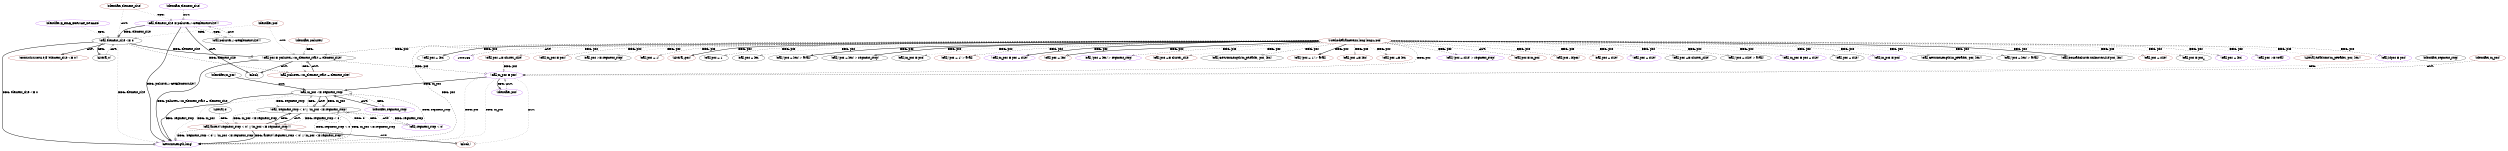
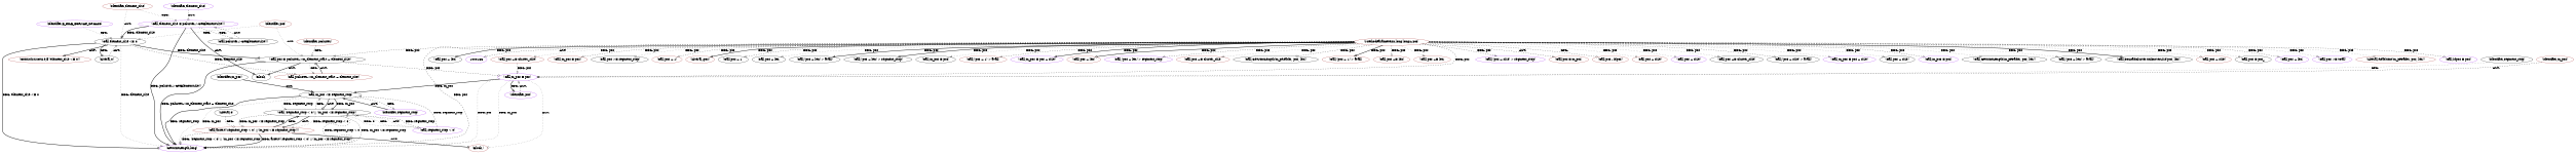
  digraph {
    node [color=black]
    edge [arrowhead=onormal style=dashed]
    n1 [label="(Call,pos = pCluster->m_element_start + element_size)"]
    n2 [color=purple label="(Call,m_pos = pos)"]
    n3 [color=purple label="(GetUIntLength,long)"]
    n4 [label="(Block,)"]
    n5 [color=brown label="(Call,pCluster->m_element_start + element_size)"]
    n6 [label="(Call,m_pos <= segment_stop)"]
    n7 [color=brown label="(Block,)"]
    n8 [color=purple label="(Identifier,pos)"]
    n9 [label="(Call,element_size <= 0)"]
    n10 [label="(Literal,0)"]
    n11 [color=brown label="(ControlStructure,if (element_size <= 0))"]
    n12 [color=purple label="(Call,element_size = pCluster->GetElementSize())"]
    n13 [label="(Call,pCluster->GetElementSize())"]
    n14 [color=brown label="(MethodParameterIn,long long& pos)"]
    n15 [color=brown label="(Call,m_pos = pos)"]
    n16 [label="(Call,pos >= segment_stop)"]
    n17 [color=brown label="(Call,pos + 1)"]
    n18 [color=brown label="(Literal,-pos)"]
    n19 [label="(Call,pos + 1)"]
    n20 [label="(Call,pos + len)"]
    n21 [label="(Call,(pos + len) > avail)"]
    n22 [label="(Call,(pos + len) > segment_stop)"]
    n23 [label="(Call,m_pos = pos)"]
    n24 [color=brown label="(Call,(pos + 1) > avail)"]
    n25 [color=purple label="(Call,m_pos = pos + size)"]
    n26 [color=brown label="(Call,pos + len)"]
    n27 [color=purple label="(Call,(pos + len) > segment_stop)"]
    n28 [color=brown label="(Call,pos += cluster_size)"]
    n29 [label="(Call,GetUIntLength(m_pReader, pos, len))"]
    n30 [color=brown label="(Call,(pos + 1) > avail)"]
    n31 [color=brown label="(Call,pos += len)"]
    n32 [color=brown label="(Call,pos += len)"]
    n33 [color=purple label="(Call,(pos + size) > segment_stop)"]
    n34 [color=brown label="(Call,pos = m_pos)"]
    n35 [color=brown label="(Call,pos - idpos)"]
    n36 [color=brown label="(Call,pos + size)"]
    n37 [color=purple label="(Call,pos + size)"]
    n38 [label="(Call,pos += cluster_size)"]
    n39 [label="(Call,(pos + size) > avail)"]
    n40 [color=purple label="(Call,m_pos = pos + size)"]
    n41 [label="(Call,pos + size)"]
    n42 [color=purple label="(Call,m_pos = pos)"]
    n43 [label="(Call,GetUIntLength(m_pReader, pos, len))"]
    n44 [label="(Call,(pos + len) > avail)"]
    n45 [label="(Call,DoLoadClusterUnknownSize(pos, len))"]
    n46 [color=brown label="(Call,pos + size)"]
    n47 [label="(Call,pos = pos_)"]
    n48 [color=purple label="(Call,pos + len)"]
    n49 [color=purple label="(Call,pos >= total)"]
    n50 [color=brown label="(Call,pos += cluster_size)"]
    n51 [color=brown label="(Literal,ReadUInt(m_pReader, pos, len))"]
    n52 [color=purple label="(Call,idpos = pos)"]
    n53 [label="(Call,pos + len)"]
    1000165 [color=purple]
    n55 [label="(Call,(segment_stop < 0) || (m_pos <= segment_stop))"]
    n56 [color=purple label="(Identifier,segment_stop)"]
    n57 [color=brown label="(Call,assert((segment_stop < 0) || (m_pos <= segment_stop)))"]
    n58 [color=purple label="(Call,segment_stop < 0)"]
    n59 [label="(Literal,0)"]
    n60 [color=brown label="(Identifier,pos)"]
    n61 [color=purple label="(Identifier,E_FILE_FORMAT_INVALID)"]
    n62 [label="(Identifier,segment_stop)"]
    n63 [color=brown label="(Identifier,pCluster)"]
    n64 [label="(Identifier,m_pos)"]
    n65 [color=purple label="(Identifier,element_size)"]
    n66 [color=brown label="(Identifier,element_size)"]
    n67 [color=brown label="(Identifier,m_pos)"]
    n1 -> n2 [arrowhead=odot label="DDG: pos"]
    n1 -> n3 [label="DDG: pCluster->m_element_start + element_size" style=bold]
    n1 -> n4 [label="AST: " style=bold]
    n1 -> n5 [label="CFG: " style=dotted]
    n2 -> n3 [arrowhead=odot label="DDG: pos" style=dotted]
    n2 -> n3 [label="DDG: m_pos" style=dotted]
    n2 -> n6 [label="DDG: m_pos" style=bold]
    n2 -> n7 [arrowhead=odot label="AST: " style=dotted]
    n2 -> n8 [label="CFG: " style=bold]
    n5 -> n1 [arrowhead=odot label="AST: " style=bold]
    n6 -> n3 [label="DDG: segment_stop" style=bold]
    n6 -> n3 [label="DDG: m_pos" style=dotted]
    n6 -> n55 [arrowhead=odot label="AST: " style=bold]
    n6 -> n55 [arrowhead=odot label="DDG: m_pos" style=bold]
    n6 -> n55 [label="DDG: segment_stop" style=dotted]
    n6 -> n56 [label="CFG: "]
    n8 -> n2 [label="AST: "]
    n9 -> n1 [arrowhead=odot label="DDG: element_size" style=bold]
    n9 -> n3 [label="DDG: element_size" style=dotted]
    n9 -> n3 [arrowhead=odot label="DDG: element_size <= 0" style=bold]
    n9 -> n5 [label="DDG: element_size"]
    n9 -> n10 [arrowhead=odot label="CFG: " style=bold]
    n9 -> n11 [label="AST: " style=bold]
    n10 -> n9 [arrowhead=odot label="AST: "]
    n12 -> n3 [label="DDG: pCluster->GetElementSize()" style=bold]
    n12 -> n4 [label="AST: " style=bold]
    n12 -> n9 [label="DDG: element_size" style=bold]
    n12 -> n13 [arrowhead=odot label="CFG: "]
    n13 -> n12 [label="AST: "]
    n14 -> n1 [label="DDG: pos"]
    n14 -> n2 [label="DDG: pos"]
    n14 -> n3 [label="DDG: pos"]
    n14 -> n15 [label="DDG: pos"]
    n14 -> n16 [arrowhead=odot label="DDG: pos" style=dotted]
    n14 -> n17 [label="DDG: pos"]
    n14 -> n18 [label="DDG: pos" style=bold]
    n14 -> n19 [label="DDG: pos"]
    n14 -> n20 [label="DDG: pos" style=dotted]
    n14 -> n21 [label="DDG: pos" style=bold]
    n14 -> n22 [arrowhead=odot label="DDG: pos" style=bold]
    n14 -> n23 [label="DDG: pos" style=dotted]
    n14 -> n24 [label="DDG: pos"]
    n14 -> n25 [label="DDG: pos" style=bold]
    n14 -> n26 [arrowhead=odot label="DDG: pos" style=bold]
    n14 -> n27 [label="DDG: pos"]
    n14 -> n28 [label="DDG: pos" style=dotted]
    n14 -> n29 [arrowhead=odot label="DDG: pos"]
    n14 -> n30 [label="DDG: pos" style=bold]
    n14 -> n31 [arrowhead=odot label="DDG: pos"]
    n14 -> n32 [label="DDG: pos" style=dotted]
    n14 -> n33 [label="DDG: pos"]
    n14 -> n34 [label="AST: "]
-   n14 -> n35 [arrowhead=odot label="DDG: pos"]
+   n14 -> n35 [arrowhead=odot label="CFG: "]
    n14 -> n36 [arrowhead=odot label="DDG: pos" style=dotted]
    n14 -> n37 [arrowhead=odot label="DDG: pos" style=dotted]
    n14 -> n38 [label="DDG: pos" style=dotted]
    n14 -> n39 [arrowhead=odot label="DDG: pos"]
    n14 -> n40 [label="DDG: pos" style=dotted]
    n14 -> n41 [label="DDG: pos" style=dotted]
    n14 -> n42 [arrowhead=odot label="DDG: pos"]
    n14 -> n43 [label="DDG: pos" style=dotted]
    n14 -> n44 [label="DDG: pos" style=dotted]
    n14 -> n45 [arrowhead=odot label="DDG: pos" style=bold]
    n14 -> n46 [arrowhead=odot label="DDG: pos" style=dotted]
    n14 -> n47 [arrowhead=odot label="DDG: pos" style=dotted]
    n14 -> n48 [label="DDG: pos"]
    n14 -> n49 [label="DDG: pos" style=dotted]
    n14 -> n50 [arrowhead=odot label="DDG: pos" style=dotted]
    n14 -> n51 [arrowhead=odot label="DDG: pos" style=dotted]
    n14 -> n52 [arrowhead=odot label="DDG: pos"]
    n14 -> n53 [arrowhead=odot label="DDG: pos" style=bold]
    n14 -> 1000165 [label="AST: "]
    n50 -> n2 [label="DDG: pos"]
    n55 -> n3 [label="DDG: segment_stop < 0"]
    n55 -> n3 [label="DDG: m_pos <= segment_stop"]
    n55 -> n6 [label="CFG: "]
    n55 -> n57 [arrowhead=odot label="AST: " style=bold]
    n55 -> n57 [arrowhead=odot label="DDG: segment_stop < 0" style=dotted]
    n55 -> n57 [arrowhead=odot label="DDG: m_pos <= segment_stop"]
    n55 -> n58 [arrowhead=odot label="CFG: " style=dotted]
    n56 -> n6 [label="AST: " style=bold]
    n57 -> n3 [label="DDG: (segment_stop < 0) || (m_pos <= segment_stop)"]
    n57 -> n3 [label="DDG: assert((segment_stop < 0) || (m_pos <= segment_stop))" style=bold]
    n57 -> n7 [arrowhead=odot label="AST: " style=bold]
    n57 -> n55 [label="CFG: " style=bold]
    n58 -> n6 [label="DDG: segment_stop"]
    n58 -> n55 [label="AST: " style=dotted]
    n58 -> n55 [arrowhead=odot label="DDG: segment_stop"]
    n58 -> n55 [arrowhead=odot label="DDG: 0" style=dotted]
    n59 -> n57 [arrowhead=odot label="CFG: "]
    n60 -> n1 [arrowhead=odot label="AST: " style=dotted]
    n60 -> n9 [arrowhead=odot label="CFG: " style=dotted]
    n61 -> n9 [arrowhead=odot label="CFG: " style=dotted]
    n62 -> n2 [label="CFG: " style=dotted]
    n63 -> n1 [arrowhead=odot label="CFG: "]
    n64 -> n6 [label="AST: " style=bold]
    n65 -> n12 [arrowhead=odot label="AST: "]
    n66 -> n9 [arrowhead=odot label="AST: " style=dotted]
    n66 -> n12 [arrowhead=odot label="CFG: " style=dotted]
    n67 -> n2 [arrowhead=odot label="AST: "]
  }
